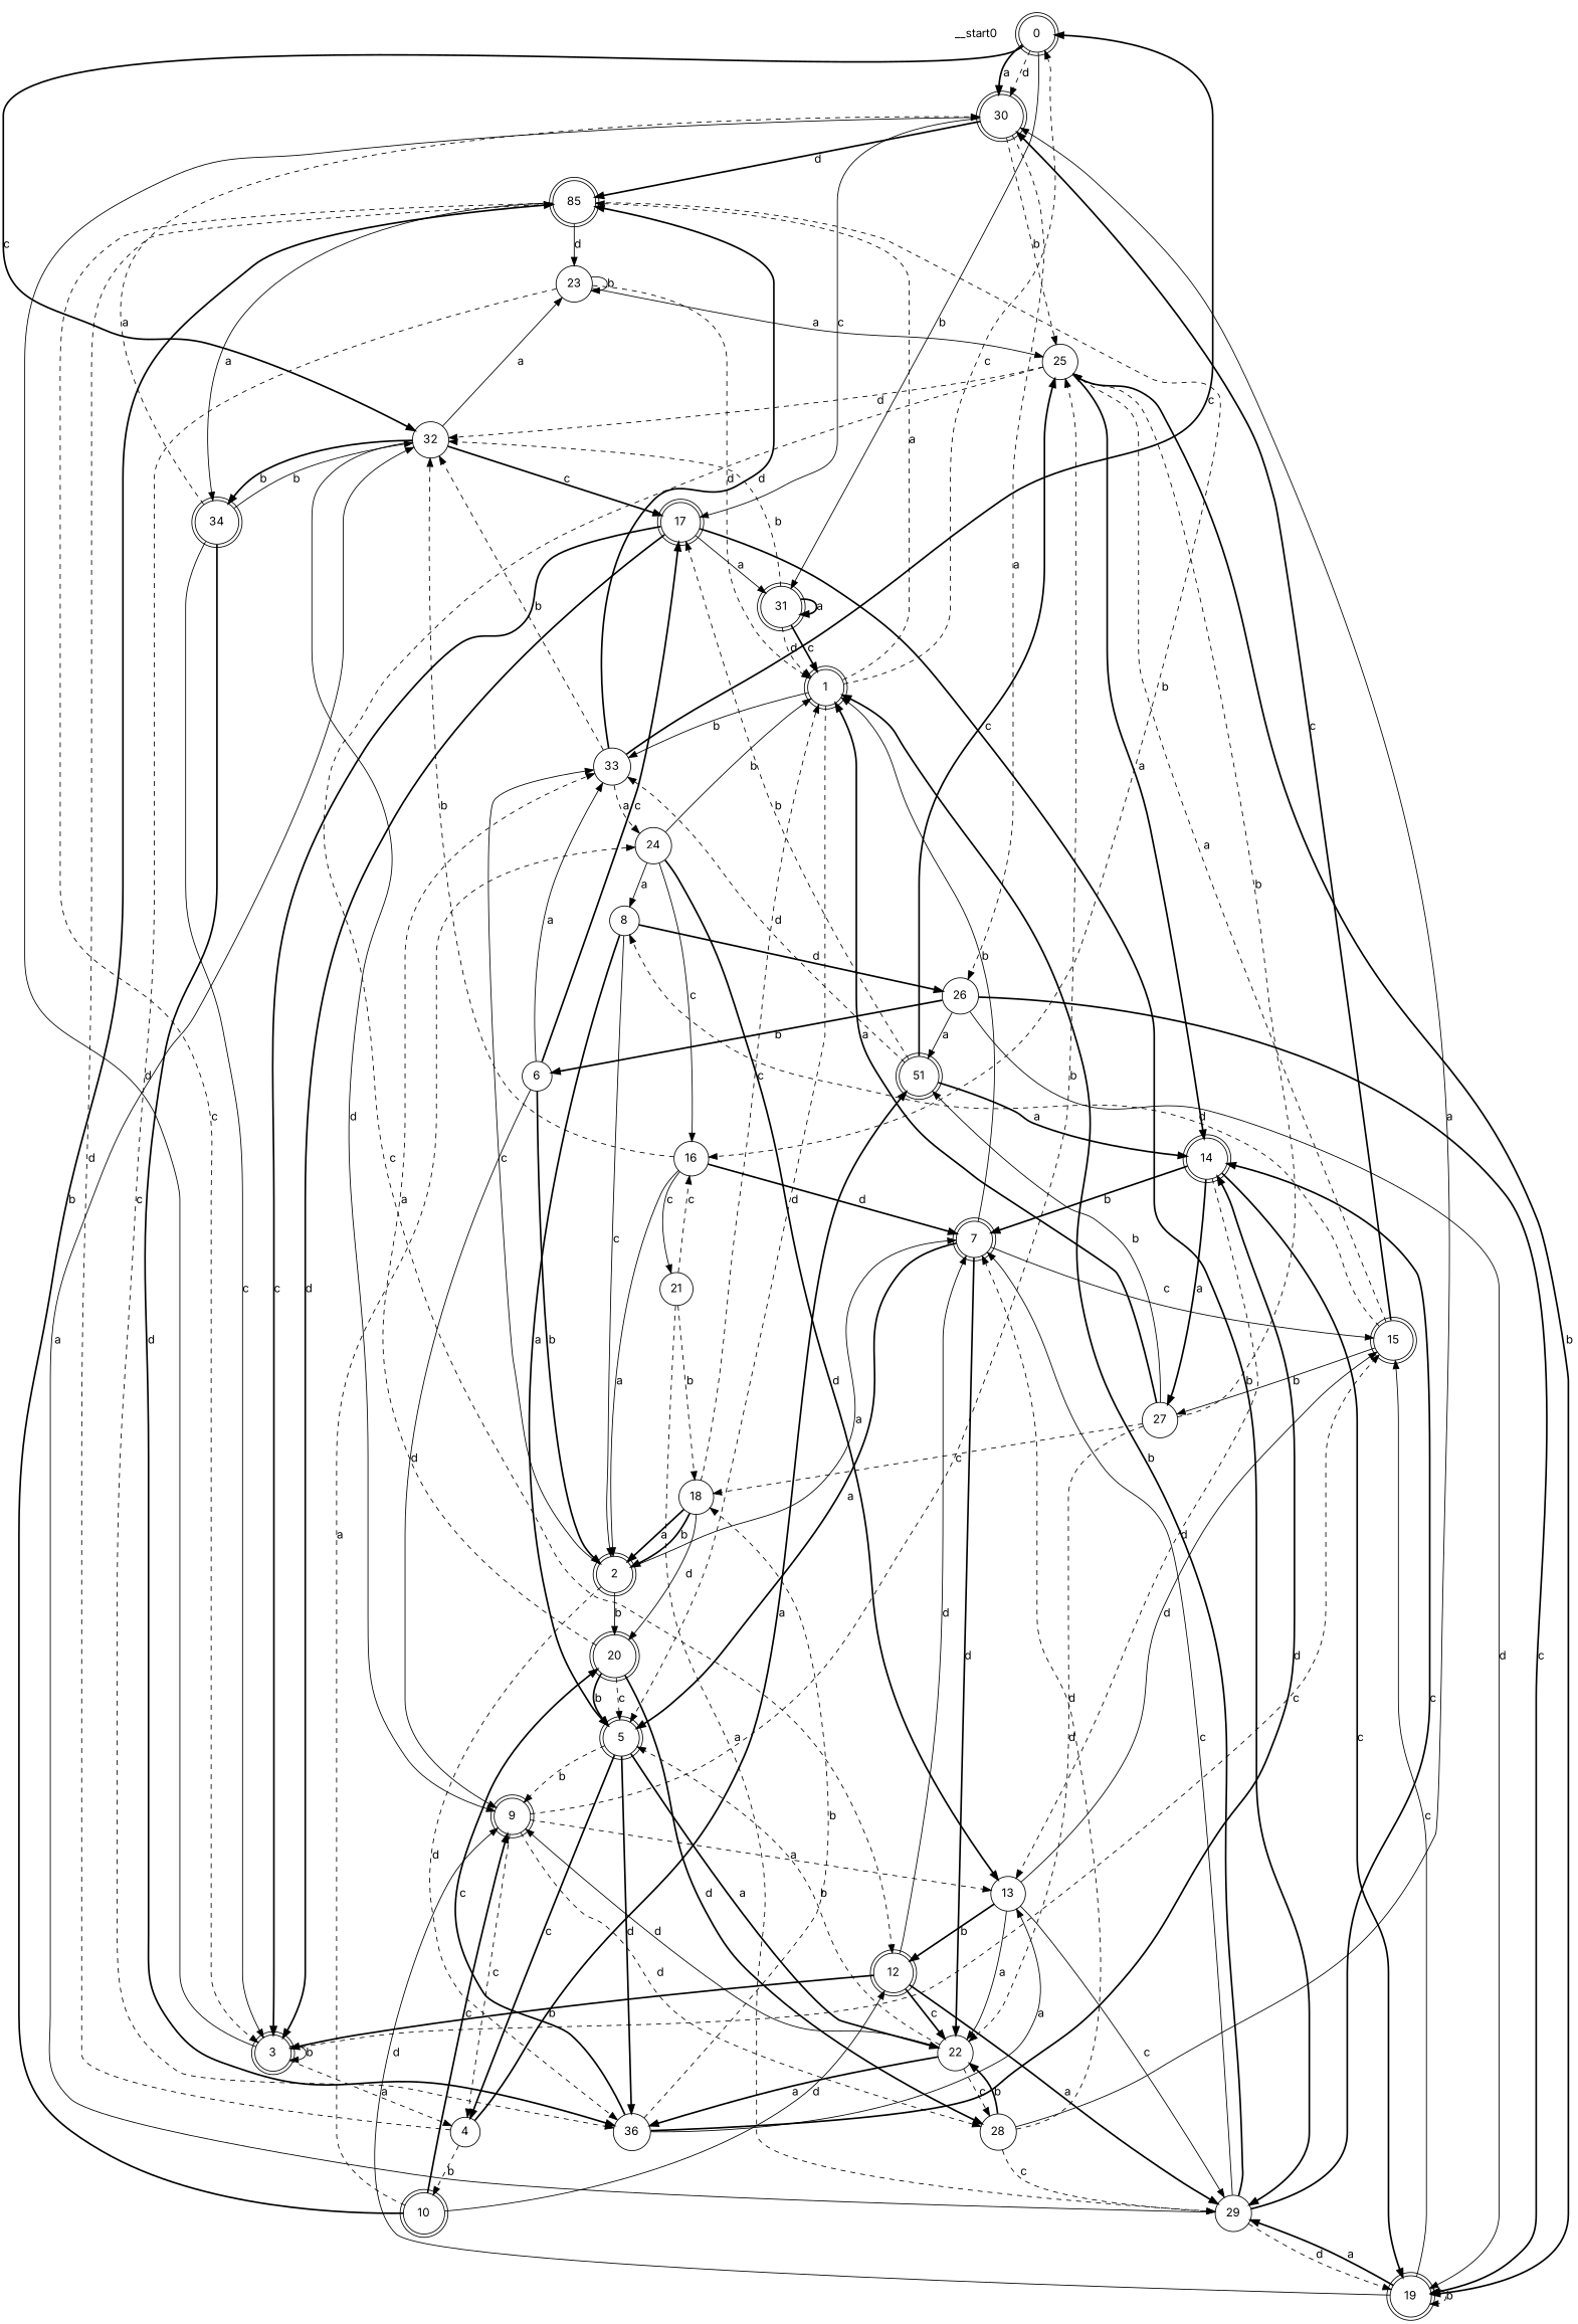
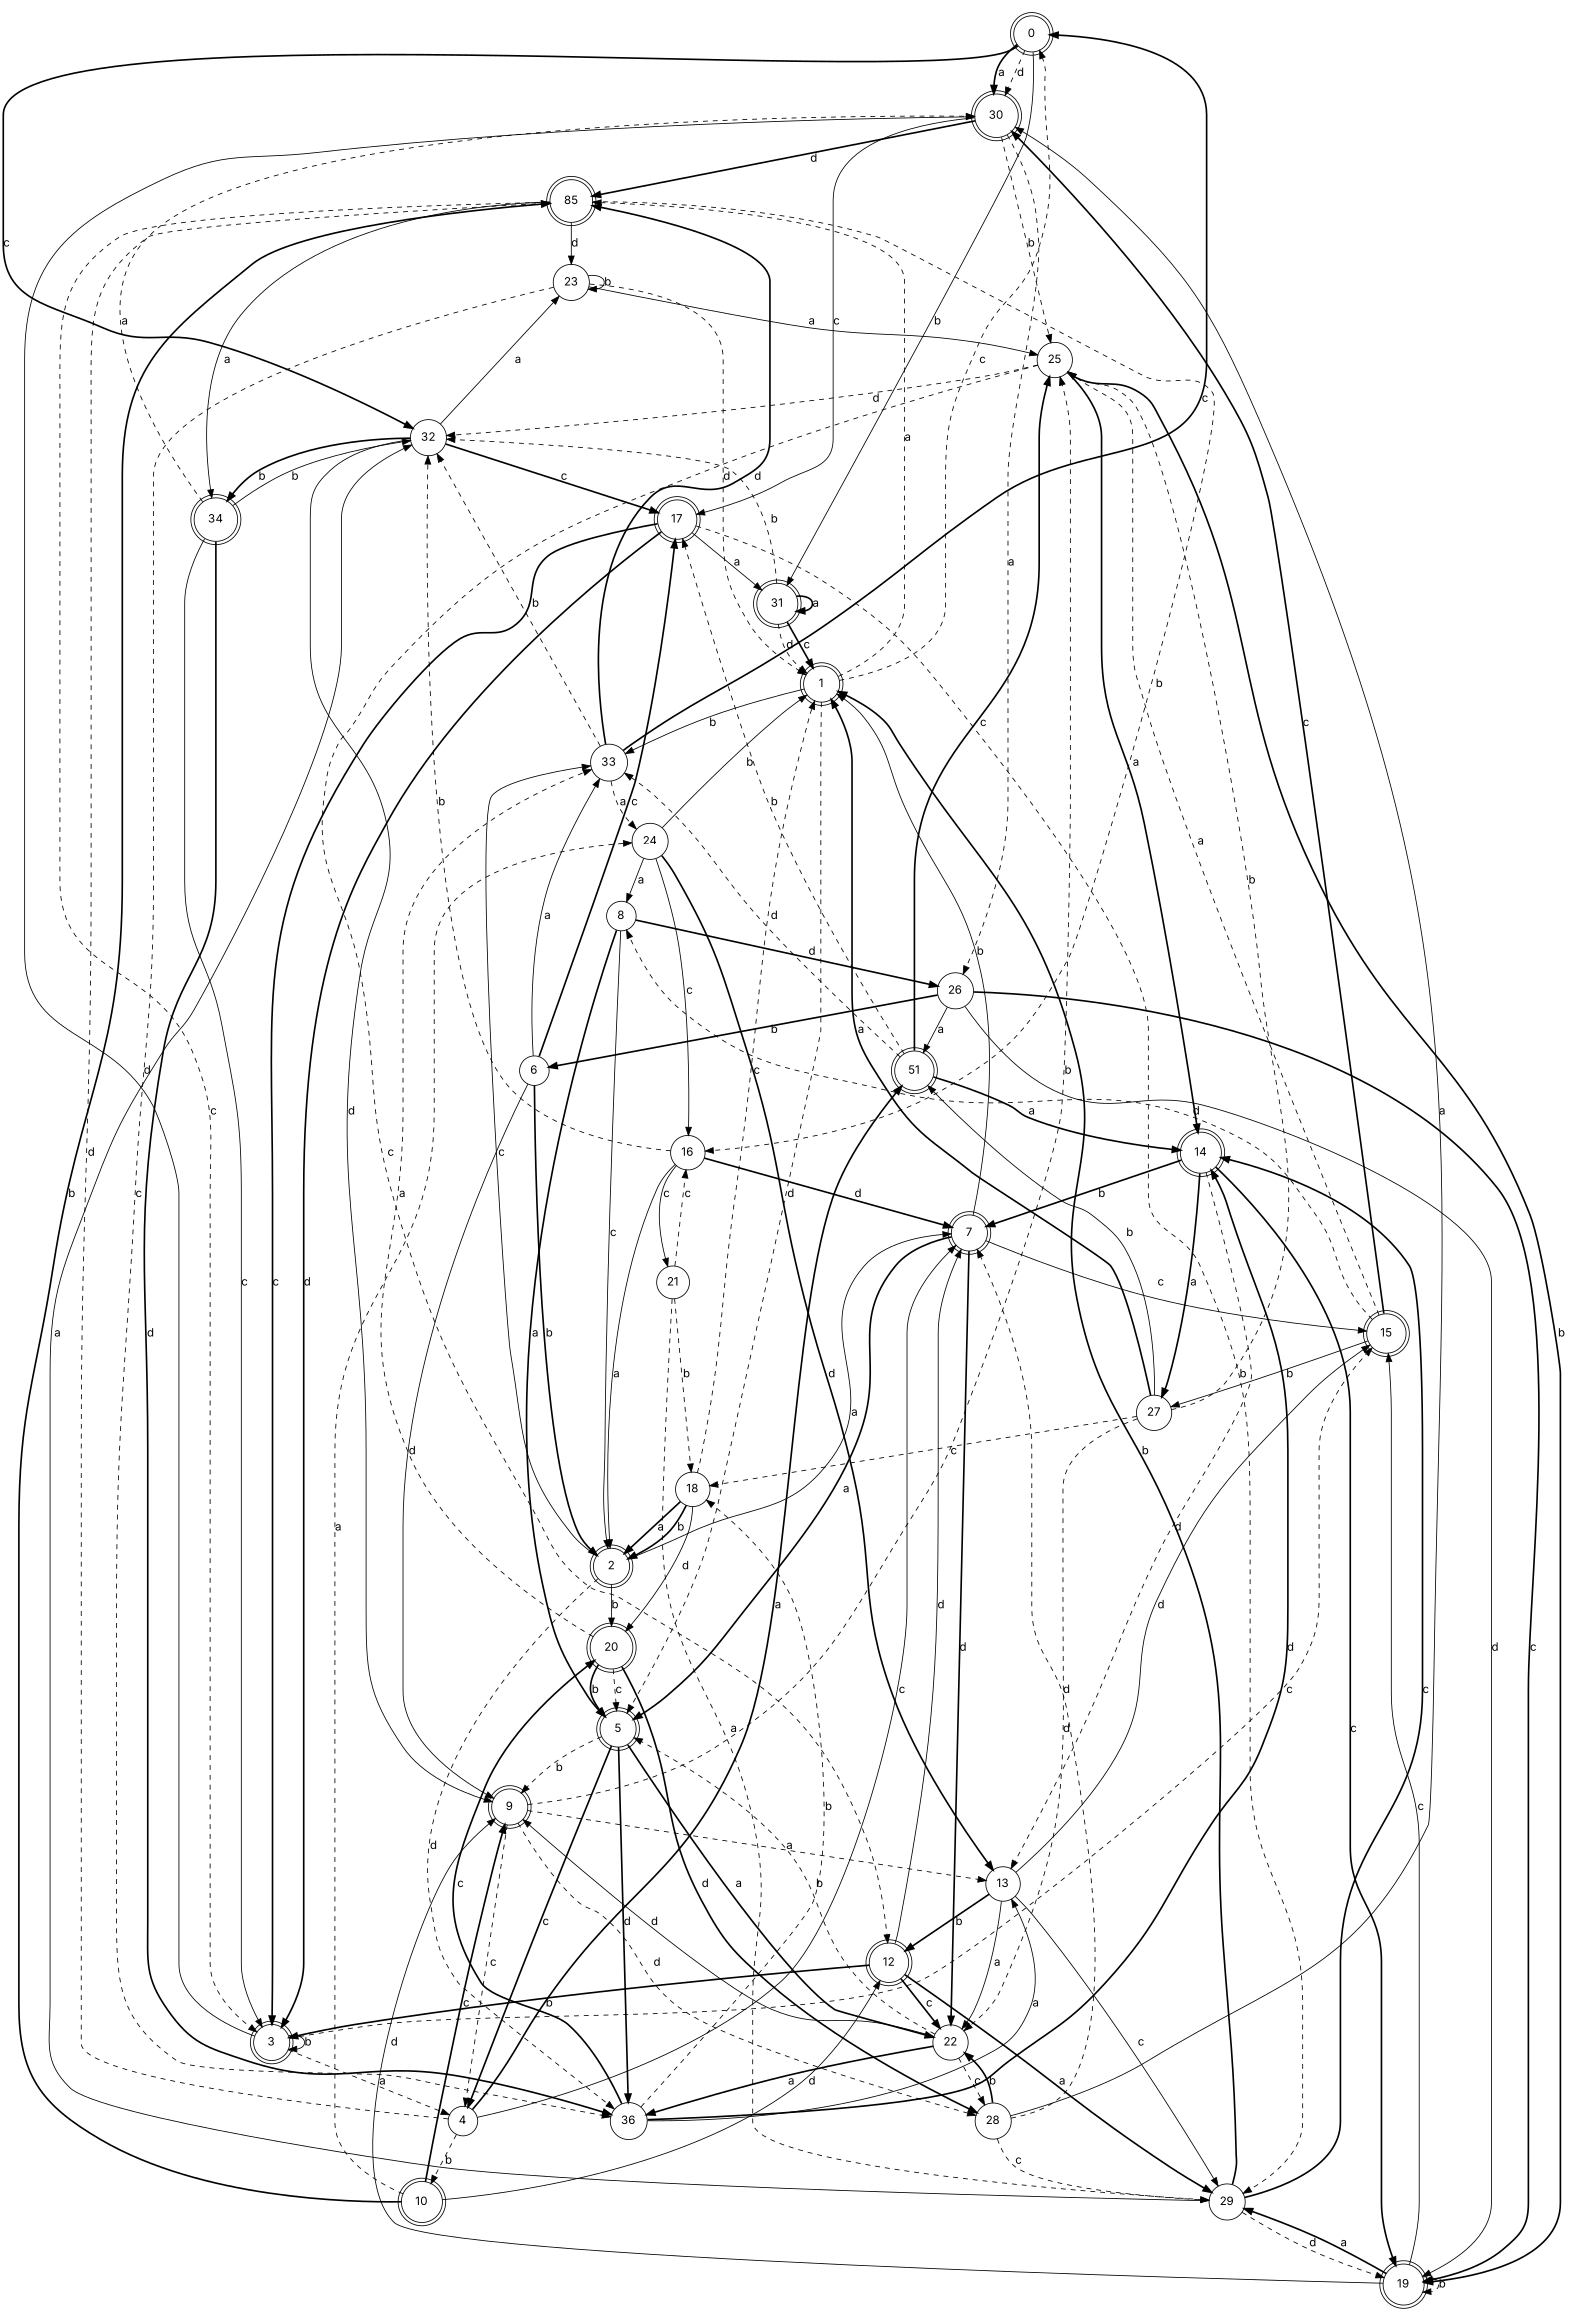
  digraph {
    fontname=Inter
    rankdir=TB
    node [fontname=Inter shape=doublecircle color=black fillcolor=white style="rounded,filled"]
    edge [fontname=Inter style=bold]
-   __start0 [shape=none color="" fillcolor="" style=""]
    n2 [label=0]
    n3 [label=30]
    n4 [label=31]
    n5 [label=32 shape=circle style=filled]
    n6 [label=85]
    n7 [label=17]
    n8 [label=25 shape=circle style=filled]
    n9 [label=26 shape=circle style=filled]
    n10 [label=1]
    n11 [label=9]
    n12 [label=23 shape=circle style=filled]
    n13 [label=34]
    n14 [label=5]
    n15 [label=33 shape=circle style=filled]
    n16 [label=36 shape=circle style=filled]
    n17 [label=4 shape=circle style=filled]
    n18 [label=22 shape=circle style=filled]
    n19 [label=24 shape=circle style=filled]
    n20 [label=3]
    n21 [label=16 shape=circle style=filled]
    n22 [label=2]
    n23 [label=7]
    n24 [label=20]
    n25 [label=15]
    n26 [label=28 shape=circle style=filled]
    n27 [label=13 shape=circle style=filled]
    n28 [label=14]
    n29 [label=18 shape=circle style=filled]
    n30 [label=10]
    n31 [label=51]
    n32 [label=8 shape=circle style=filled]
    n33 [label=27 shape=circle style=filled]
    n34 [label=12]
    n35 [label=6 shape=circle style=filled]
    n36 [label=29 shape=circle style=filled]
    n37 [label=19]
    n38 [label=21 shape=circle style=filled]
    n2 -> n3 [label=a]
    n2 -> n3 [label=d style=dashed]
    n2 -> n4 [label=b style=solid]
    n2 -> n5 [label=c]
    n3 -> n6 [label=d]
    n3 -> n7 [label=c style=solid]
    n3 -> n8 [label=b style=dashed]
    n3 -> n9 [label=a style=dashed]
    n4 -> n4 [label=a]
    n4 -> n5 [label=b style=dashed]
    n4 -> n10 [label=c]
    n4 -> n10 [label=d style=dashed]
    n5 -> n7 [label=c]
    n5 -> n11 [label=d style=solid]
    n5 -> n12 [label=a style=solid]
    n5 -> n13 [label=b]
    n6 -> n12 [label=d style=solid]
    n6 -> n13 [label=a style=solid]
    n6 -> n20 [label=c style=dashed]
    n6 -> n21 [label=b style=dashed]
    n7 -> n4 [label=a style=solid]
    n7 -> n20 [label=c]
    n7 -> n20 [label=d]
-   n7 -> n36 [label=b]
+   n7 -> n36 [label=b style=dashed]
    n8 -> n5 [label=d style=dashed]
    n8 -> n28 [label=a]
    n8 -> n34 [label=c style=dashed]
    n8 -> n37 [label=b]
    n9 -> n31 [label=a style=solid]
    n9 -> n35 [label=b]
    n9 -> n37 [label=c]
    n9 -> n37 [label=d style=solid]
    n10 -> n2 [label=c style=dashed]
    n10 -> n6 [label=a style=dashed]
    n10 -> n14 [label=d style=dashed]
    n10 -> n15 [label=b style=solid]
    n11 -> n8 [label=b style=dashed]
    n11 -> n17 [label=c style=dashed]
    n11 -> n26 [label=d style=dashed]
    n11 -> n27 [label=a style=dashed]
    n12 -> n8 [label=a style=solid]
    n12 -> n10 [label=d style=dashed]
    n12 -> n12 [label=b style=solid]
    n12 -> n16 [label=c style=dashed]
    n13 -> n3 [label=a style=dashed]
    n13 -> n5 [label=b style=solid]
    n13 -> n16 [label=d]
    n13 -> n20 [label=c style=solid]
    n14 -> n11 [label=b style=dashed]
    n14 -> n16 [label=d]
    n14 -> n17 [label=c]
    n14 -> n18 [label=a]
    n15 -> n2 [label=c]
    n15 -> n5 [label=b style=dashed]
    n15 -> n6 [label=d]
    n15 -> n19 [label=a style=dashed]
    n16 -> n24 [label=c]
    n16 -> n27 [label=a style=solid]
    n16 -> n28 [label=d]
    n16 -> n29 [label=b style=dashed]
    n17 -> n6 [label=d style=dashed]
-   n36 -> n23 [label=c style=solid]
+   n17 -> n23 [label=c style=solid]
    n17 -> n30 [label=b style=dashed]
    n17 -> n31 [label=a]
    n18 -> n11 [label=d style=solid]
    n18 -> n14 [label=b style=dashed]
    n18 -> n16 [label=a]
    n18 -> n26 [label=c style=dashed]
    n19 -> n10 [label=b style=solid]
    n19 -> n21 [label=c style=solid]
    n19 -> n27 [label=d]
    n19 -> n32 [label=a style=solid]
    n20 -> n3 [label=d style=solid]
    n20 -> n17 [label=a style=dashed]
    n20 -> n20 [label=b style=solid]
    n20 -> n25 [label=c style=dashed]
    n21 -> n5 [label=b style=dashed]
    n21 -> n22 [label=a style=solid]
    n21 -> n23 [label=d]
    n21 -> n38 [label=c style=solid]
    n22 -> n15 [label=c style=solid]
    n22 -> n16 [label=d style=dashed]
    n22 -> n23 [label=a style=solid]
    n22 -> n24 [label=b style=solid]
    n23 -> n10 [label=b style=solid]
    n23 -> n14 [label=a]
    n23 -> n18 [label=d]
    n23 -> n25 [label=c style=solid]
    n24 -> n14 [label=b]
    n24 -> n14 [label=c style=dashed]
    n24 -> n15 [label=a style=dashed]
    n24 -> n26 [label=d]
    n25 -> n3 [label=c]
    n25 -> n8 [label=a style=dashed]
    n25 -> n32 [label=d style=dashed]
    n25 -> n33 [label=b style=solid]
    n26 -> n3 [label=a style=solid]
    n26 -> n18 [label=b]
    n26 -> n23 [label=d style=dashed]
    n26 -> n36 [label=c style=dashed]
    n27 -> n18 [label=a style=solid]
    n27 -> n25 [label=d style=solid]
    n27 -> n34 [label=b]
    n27 -> n36 [label=c style=solid]
    n28 -> n23 [label=b]
    n28 -> n27 [label=d style=dashed]
    n28 -> n33 [label=a]
    n28 -> n37 [label=c]
    n29 -> n10 [label=c style=dashed]
    n29 -> n22 [label=a]
    n29 -> n22 [label=b]
    n29 -> n24 [label=d style=solid]
    n30 -> n6 [label=b]
    n30 -> n11 [label=c]
    n30 -> n19 [label=a style=dashed]
    n30 -> n34 [label=d style=solid]
    n31 -> n7 [label=b style=dashed]
    n31 -> n8 [label=c]
    n31 -> n15 [label=d style=dashed]
    n31 -> n28 [label=a]
    n32 -> n9 [label=d]
    n32 -> n14 [label=a]
    n32 -> n22 [label=c style=solid]
    n33 -> n8 [label=b style=dashed]
    n33 -> n10 [label=a]
    n33 -> n18 [label=d style=dashed]
    n33 -> n29 [label=c style=dashed]
    n33 -> n31 [label=b style=solid]
    n34 -> n18 [label=c]
    n34 -> n20 [label=b]
    n34 -> n23 [label=d style=solid]
    n34 -> n36 [label=a]
    n35 -> n7 [label=c]
    n35 -> n11 [label=d style=solid]
    n35 -> n15 [label=a style=solid]
    n35 -> n22 [label=b]
    n36 -> n5 [label=a style=solid]
    n36 -> n10 [label=b]
    n36 -> n28 [label=c]
    n36 -> n37 [label=d style=dashed]
    n37 -> n11 [label=d style=solid]
    n37 -> n25 [label=c style=solid]
    n37 -> n36 [label=a]
    n37 -> n37 [label=b style=dashed]
    n38 -> n21 [label=c style=dashed]
    n38 -> n29 [label=b style=dashed]
    n38 -> n36 [label=a style=dashed]
  }
